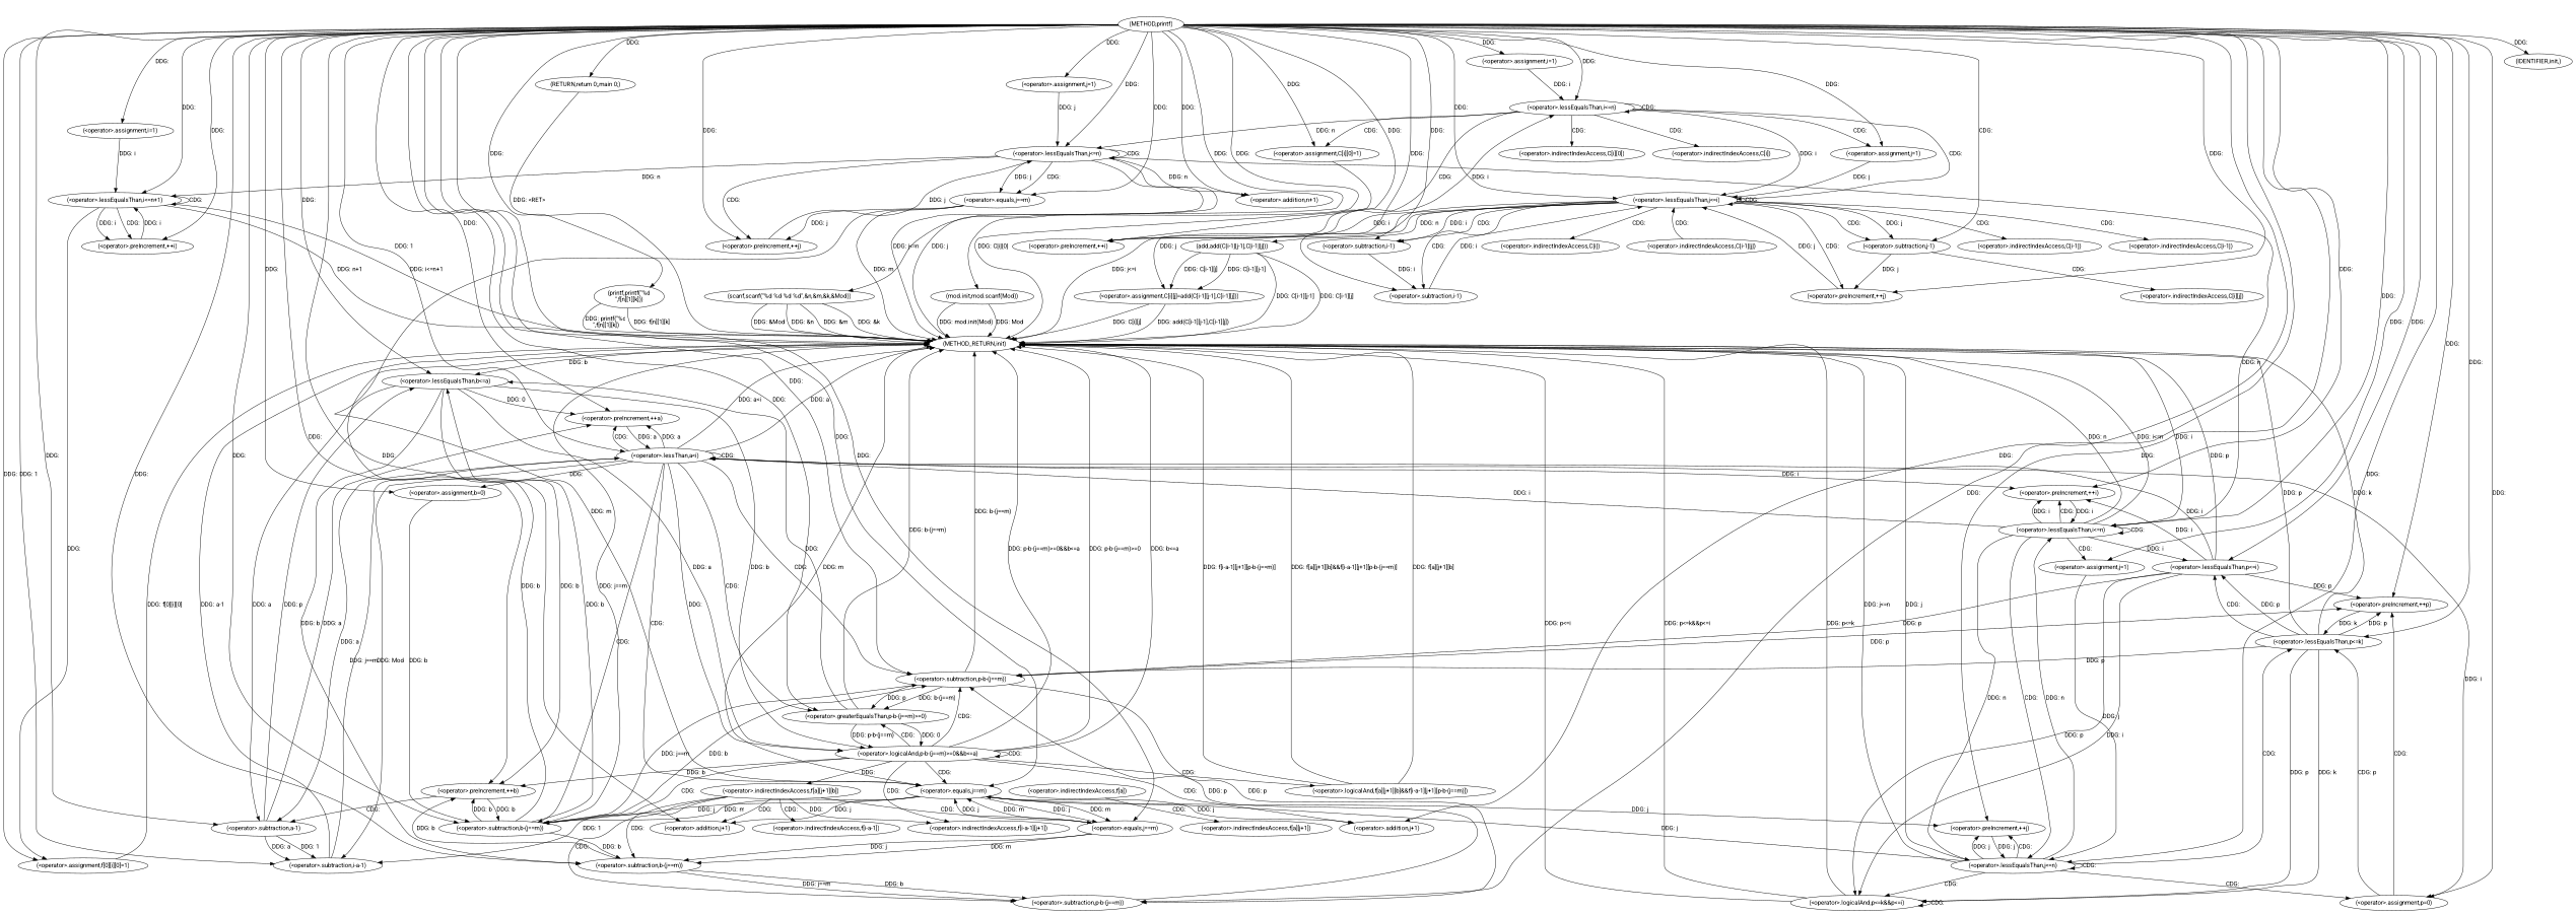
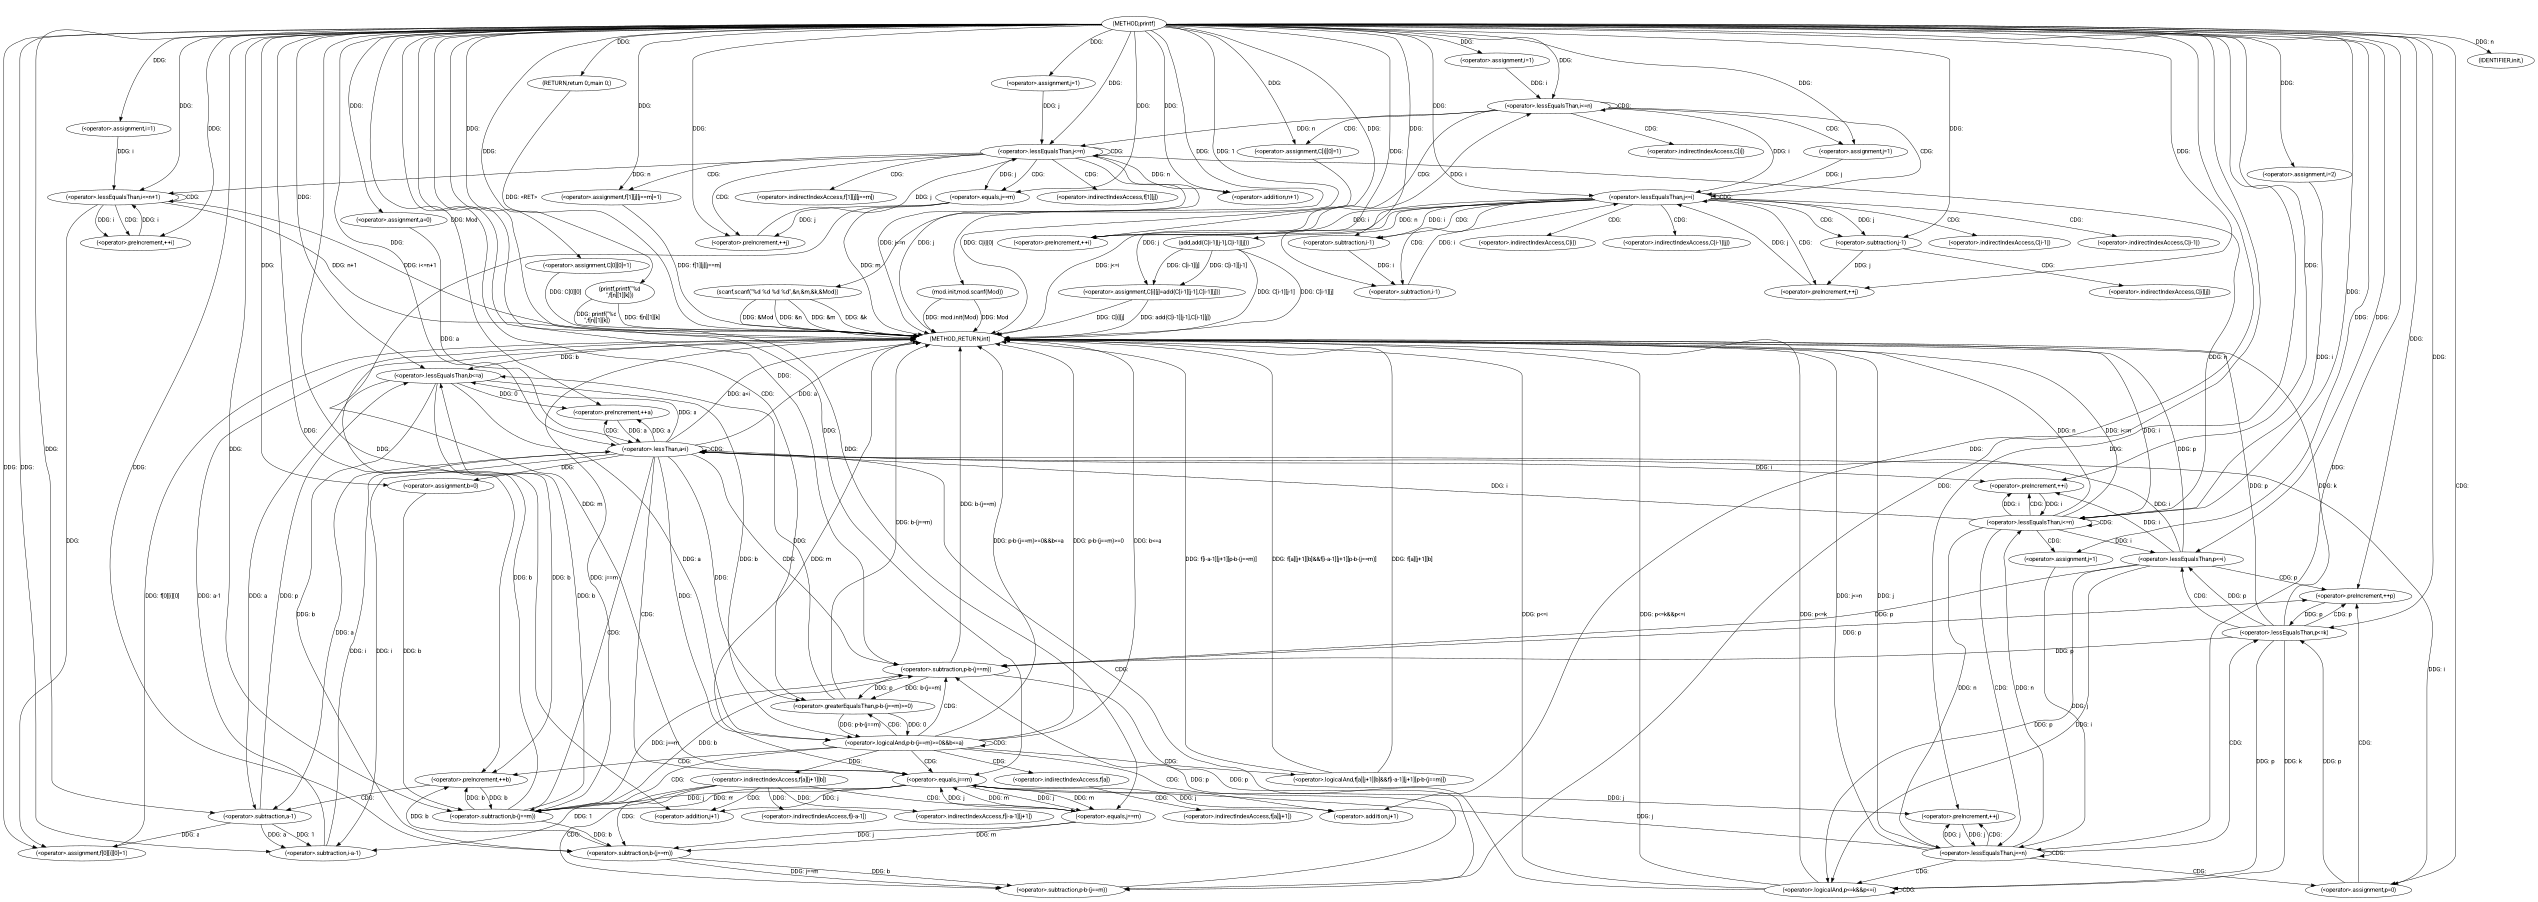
  digraph {
    fontname=Roboto
    node [fontname=Roboto]
    edge [fontname=Roboto]
    n1 [label="(METHOD,printf)"]
    n2 [label="(scanf,scanf(\"%d %d %d %d\",&n,&m,&k,&Mod))"]
    n3 [label="(mod.init,mod.scanf(Mod))"]
+   n4 [label="(<operator>.assignment,C[0][0]=1)"]
    n5 [label="(IDENTIFIER,init,)"]
    n6 [label="(printf,printf(\"%d\n\",f[n][1][k]))"]
    n7 [label="(RETURN,return 0;,main 0;)"]
    n8 [label="(<operator>.assignment,i=1)"]
    n9 [label="(<operator>.lessEqualsThan,i<=n)"]
    n10 [label="(<operator>.preIncrement,++i)"]
    n11 [label="(<operator>.assignment,j=1)"]
    n12 [label="(<operator>.lessEqualsThan,j<=n)"]
    n13 [label="(<operator>.preIncrement,++j)"]
+   n14 [label="(<operator>.assignment,f[1][j][j==m]=1)"]
    n15 [label="(<operator>.assignment,i=1)"]
    n16 [label="(<operator>.lessEqualsThan,i<=n+1)"]
    n17 [label="(<operator>.preIncrement,++i)"]
    n18 [label="(<operator>.assignment,f[0][i][0]=1)"]
+   n19 [label="(<operator>.assignment,i=2)"]
    n20 [label="(<operator>.lessEqualsThan,i<=n)"]
    n21 [label="(<operator>.preIncrement,++i)"]
    n22 [label="(<operator>.assignment,C[i][0]=1)"]
    n23 [label="(<operator>.assignment,j=1)"]
    n24 [label="(<operator>.lessEqualsThan,j<=n)"]
    n25 [label="(<operator>.preIncrement,++j)"]
    n26 [label="(<operator>.assignment,j=1)"]
    n27 [label="(<operator>.lessEqualsThan,j<=i)"]
    n28 [label="(<operator>.preIncrement,++j)"]
    n29 [label="(<operator>.addition,n+1)"]
    n30 [label="(<operator>.assignment,p=0)"]
    n31 [label="(<operator>.preIncrement,++p)"]
    n32 [label="(<operator>.equals,j==m)"]
+   n33 [label="(<operator>.assignment,a=0)"]
    n34 [label="(<operator>.lessThan,a<i)"]
    n35 [label="(<operator>.preIncrement,++a)"]
    n36 [label="(<operator>.lessEqualsThan,p<=k)"]
    n37 [label="(<operator>.lessEqualsThan,p<=i)"]
    n38 [label="(<operator>.assignment,b=0)"]
    n39 [label="(<operator>.preIncrement,++b)"]
    n40 [label="(<operator>.subtraction,j-1)"]
    n41 [label="(<operator>.greaterEqualsThan,p-b-(j==m)>=0)"]
    n42 [label="(<operator>.lessEqualsThan,b<=a)"]
    n43 [label="(<operator>.subtraction,i-1)"]
    n44 [label="(<operator>.subtraction,i-1)"]
    n45 [label="(<operator>.subtraction,p-b-(j==m))"]
    n46 [label="(<operator>.subtraction,b-(j==m))"]
    n47 [label="(<operator>.subtraction,p-b-(j==m))"]
    n48 [label="(<operator>.equals,j==m)"]
    n49 [label="(<operator>.addition,j+1)"]
    n50 [label="(<operator>.addition,j+1)"]
    n51 [label="(<operator>.subtraction,b-(j==m))"]
    n52 [label="(<operator>.subtraction,i-a-1)"]
    n53 [label="(<operator>.equals,j==m)"]
    n54 [label="(<operator>.subtraction,a-1)"]
-   n55 [label="(METHOD_RETURN,init)"]
-   n56 [label="(<operator>.indirectIndexAccess,C[i][0])"]
+   n55 [label="(METHOD_RETURN,int)"]
    n57 [label="(<operator>.indirectIndexAccess,C[i])"]
+   n58 [label="(<operator>.indirectIndexAccess,f[1][j][j==m])"]
+   n59 [label="(<operator>.indirectIndexAccess,f[1][j])"]
    n60 [label="(<operator>.logicalAnd,p<=k&&p<=i)"]
    n61 [label="(<operator>.assignment,C[i][j]=add(C[i-1][j-1],C[i-1][j]))"]
    n62 [label="(add,add(C[i-1][j-1],C[i-1][j]))"]
    n63 [label="(<operator>.indirectIndexAccess,C[i])"]
    n64 [label="(<operator>.indirectIndexAccess,C[i-1][j])"]
    n65 [label="(<operator>.indirectIndexAccess,C[i-1])"]
    n66 [label="(<operator>.indirectIndexAccess,C[i-1])"]
    n67 [label="(<operator>.logicalAnd,p-b-(j==m)>=0&&b<=a)"]
    n68 [label="(<operator>.indirectIndexAccess,C[i][j])"]
    n69 [label="(<operator>.logicalAnd,f[a][j+1][b]&&f[i-a-1][j+1][p-b-(j==m)])"]
    n70 [label="(<operator>.indirectIndexAccess,f[a][j+1][b])"]
    n71 [label="(<operator>.indirectIndexAccess,f[a])"]
    n72 [label="(<operator>.indirectIndexAccess,f[i-a-1][j+1])"]
    n73 [label="(<operator>.indirectIndexAccess,f[i-a-1])"]
    n74 [label="(<operator>.indirectIndexAccess,f[a][j+1])"]
    n1 -> n2 [label="DDG: "]
-   n1 -> n3 [label="DDG: "]
-   n1 -> n5 [label="DDG: "]
+   n1 -> n3 [label="DDG: 1"]
+   n1 -> n4 [label="DDG: "]
+   n1 -> n5 [label="DDG: n"]
    n1 -> n6 [label="DDG: "]
    n1 -> n7 [label="DDG: "]
    n1 -> n8 [label="DDG: "]
    n1 -> n9 [label="DDG: "]
    n1 -> n10 [label="DDG: "]
    n1 -> n11 [label="DDG: "]
    n1 -> n12 [label="DDG: "]
    n1 -> n13 [label="DDG: "]
+   n1 -> n14 [label="DDG: "]
    n1 -> n15 [label="DDG: "]
    n1 -> n16 [label="DDG: "]
    n1 -> n17 [label="DDG: "]
    n1 -> n18 [label="DDG: "]
+   n1 -> n19 [label="DDG: "]
    n1 -> n20 [label="DDG: "]
    n1 -> n21 [label="DDG: "]
    n1 -> n22 [label="DDG: "]
    n1 -> n23 [label="DDG: "]
    n1 -> n24 [label="DDG: "]
    n1 -> n25 [label="DDG: "]
    n1 -> n26 [label="DDG: "]
    n1 -> n27 [label="DDG: "]
    n1 -> n28 [label="DDG: "]
    n1 -> n29 [label="DDG: "]
-   n1 -> n30 [label="DDG: "]
+   n1 -> n30 [label="CDG: "]
    n1 -> n31 [label="DDG: "]
    n1 -> n32 [label="DDG: "]
-   n1 -> n34 [label="DDG: 1"]
-   n1 -> n35 [label="DDG: "]
+   n1 -> n33 [label="DDG: "]
+   n1 -> n34 [label="DDG: "]
+   n1 -> n35 [label="DDG: Mod"]
    n1 -> n36 [label="DDG: "]
    n1 -> n37 [label="DDG: "]
    n1 -> n38 [label="DDG: "]
    n1 -> n39 [label="DDG: "]
-   n1 -> n40 [label="CDG: "]
-   n1 -> n41 [label="DDG: "]
+   n1 -> n40 [label="DDG: "]
+   n1 -> n41 [label="CDG: "]
    n1 -> n42 [label="DDG: "]
    n1 -> n43 [label="DDG: "]
    n1 -> n44 [label="DDG: "]
    n1 -> n45 [label="DDG: "]
    n1 -> n46 [label="DDG: "]
    n1 -> n47 [label="DDG: "]
    n1 -> n48 [label="DDG: "]
    n1 -> n49 [label="DDG: "]
    n1 -> n50 [label="DDG: "]
    n1 -> n51 [label="DDG: "]
-   n1 -> n52 [label="DDG: 1"]
+   n1 -> n52 [label="DDG: "]
    n1 -> n53 [label="DDG: "]
    n1 -> n54 [label="DDG: "]
    n2 -> n55 [label="DDG: &n"]
    n2 -> n55 [label="DDG: &m"]
    n2 -> n55 [label="DDG: &k"]
    n2 -> n55 [label="DDG: &Mod"]
    n3 -> n55 [label="DDG: Mod"]
    n3 -> n55 [label="DDG: mod.init(Mod)"]
+   n4 -> n55 [label="DDG: C[0][0]"]
    n6 -> n55 [label="DDG: f[n][1][k]"]
    n6 -> n55 [label="DDG: printf(\"%d\n\",f[n][1][k])"]
    n7 -> n55 [label="DDG: <RET>"]
    n8 -> n9 [label="DDG: i"]
    n9 -> n9 [label="CDG: "]
    n9 -> n10 [label="CDG: "]
    n9 -> n12 [label="DDG: n"]
    n9 -> n22 [label="CDG: "]
    n9 -> n26 [label="CDG: "]
    n9 -> n27 [label="DDG: i"]
    n9 -> n27 [label="CDG: "]
-   n9 -> n56 [label="CDG: "]
    n9 -> n57 [label="CDG: "]
    n10 -> n9 [label="DDG: i"]
    n11 -> n12 [label="DDG: j"]
    n12 -> n12 [label="CDG: "]
    n12 -> n13 [label="CDG: "]
+   n12 -> n14 [label="CDG: "]
    n12 -> n16 [label="DDG: n"]
    n12 -> n20 [label="DDG: n"]
    n12 -> n29 [label="DDG: n"]
    n12 -> n32 [label="DDG: j"]
    n12 -> n32 [label="CDG: "]
    n12 -> n55 [label="DDG: j"]
    n12 -> n55 [label="DDG: j<=n"]
+   n12 -> n58 [label="CDG: "]
+   n12 -> n59 [label="CDG: "]
    n13 -> n12 [label="DDG: j"]
+   n14 -> n55 [label="DDG: f[1][j][j==m]"]
    n15 -> n16 [label="DDG: i"]
    n16 -> n16 [label="CDG: "]
    n16 -> n17 [label="DDG: i"]
    n16 -> n17 [label="CDG: "]
    n16 -> n18 [label="DDG: "]
    n16 -> n55 [label="DDG: n+1"]
    n16 -> n55 [label="DDG: i<=n+1"]
    n17 -> n16 [label="DDG: i"]
    n18 -> n55 [label="DDG: f[0][i][0]"]
+   n19 -> n20 [label="DDG: i"]
    n20 -> n20 [label="CDG: "]
    n20 -> n21 [label="DDG: i"]
    n20 -> n21 [label="CDG: "]
    n20 -> n23 [label="CDG: "]
    n20 -> n24 [label="DDG: n"]
    n20 -> n24 [label="CDG: "]
    n20 -> n34 [label="DDG: i"]
    n20 -> n37 [label="DDG: i"]
    n20 -> n55 [label="DDG: i"]
    n20 -> n55 [label="DDG: n"]
    n20 -> n55 [label="DDG: i<=n"]
    n21 -> n20 [label="DDG: i"]
    n22 -> n55 [label="DDG: C[i][0]"]
    n23 -> n24 [label="DDG: j"]
    n24 -> n20 [label="DDG: n"]
    n24 -> n24 [label="CDG: "]
    n24 -> n25 [label="DDG: j"]
    n24 -> n25 [label="CDG: "]
    n24 -> n30 [label="CDG: "]
    n24 -> n36 [label="CDG: "]
    n24 -> n48 [label="DDG: j"]
    n24 -> n55 [label="DDG: j"]
    n24 -> n55 [label="DDG: j<=n"]
    n24 -> n60 [label="CDG: "]
    n25 -> n24 [label="DDG: j"]
    n26 -> n27 [label="DDG: j"]
    n27 -> n10 [label="DDG: i"]
    n27 -> n27 [label="CDG: "]
    n27 -> n28 [label="CDG: "]
    n27 -> n40 [label="DDG: j"]
    n27 -> n40 [label="CDG: "]
    n27 -> n43 [label="DDG: i"]
    n27 -> n43 [label="CDG: "]
    n27 -> n44 [label="CDG: "]
    n27 -> n55 [label="DDG: j<=i"]
    n27 -> n61 [label="DDG: j"]
    n27 -> n62 [label="DDG: n"]
    n27 -> n63 [label="CDG: "]
-   n64 -> n27 [label="CDG: "]
+   n27 -> n64 [label="CDG: "]
    n27 -> n65 [label="CDG: "]
    n27 -> n66 [label="CDG: "]
    n28 -> n27 [label="DDG: j"]
    n30 -> n31 [label="CDG: "]
-   n30 -> n36 [label="CDG: p"]
-   n31 -> n36 [label="DDG: k"]
+   n30 -> n36 [label="DDG: p"]
+   n31 -> n36 [label="DDG: p"]
    n32 -> n13 [label="DDG: j"]
    n32 -> n48 [label="DDG: m"]
    n32 -> n55 [label="DDG: m"]
+   n33 -> n34 [label="DDG: a"]
    n34 -> n21 [label="DDG: i"]
    n34 -> n30 [label="DDG: i"]
    n34 -> n34 [label="CDG: "]
    n34 -> n35 [label="DDG: a"]
    n34 -> n35 [label="CDG: "]
    n34 -> n38 [label="DDG: "]
-   n34 -> n41 [label="CDG: "]
+   n34 -> n41 [label="DDG: "]
+   n34 -> n42 [label="DDG: a"]
    n34 -> n45 [label="CDG: "]
    n34 -> n46 [label="CDG: "]
    n34 -> n48 [label="CDG: "]
-   n34 -> n52 [label="DDG: Mod"]
+   n34 -> n52 [label="DDG: i"]
    n34 -> n54 [label="DDG: a"]
    n34 -> n55 [label="DDG: a"]
    n34 -> n55 [label="DDG: a<i"]
    n34 -> n67 [label="DDG: "]
    n35 -> n34 [label="DDG: a"]
-   n36 -> n31 [label="DDG: p"]
+   n36 -> n31 [label="CDG: p"]
    n36 -> n37 [label="DDG: p"]
    n36 -> n37 [label="CDG: "]
    n36 -> n45 [label="DDG: p"]
    n36 -> n55 [label="DDG: p"]
    n36 -> n55 [label="DDG: k"]
    n36 -> n60 [label="DDG: p"]
    n36 -> n60 [label="DDG: k"]
    n37 -> n21 [label="DDG: i"]
-   n37 -> n31 [label="DDG: p"]
+   n37 -> n31 [label="CDG: p"]
    n37 -> n34 [label="DDG: i"]
    n37 -> n45 [label="DDG: p"]
    n37 -> n55 [label="DDG: p"]
    n37 -> n60 [label="DDG: p"]
    n37 -> n60 [label="DDG: i"]
    n38 -> n46 [label="DDG: b"]
    n39 -> n46 [label="DDG: b"]
    n39 -> n54 [label="CDG: "]
    n40 -> n28 [label="DDG: j"]
    n40 -> n68 [label="CDG: "]
    n41 -> n42 [label="DDG: "]
    n41 -> n55 [label="DDG: b-(j==m)"]
    n41 -> n67 [label="DDG: 0"]
    n41 -> n67 [label="DDG: p-b-(j==m)"]
    n42 -> n35 [label="DDG: 0"]
    n42 -> n39 [label="DDG: b"]
    n42 -> n51 [label="DDG: b"]
    n42 -> n54 [label="DDG: a"]
    n42 -> n67 [label="DDG: a"]
    n42 -> n67 [label="DDG: b"]
    n43 -> n44 [label="DDG: i"]
    n44 -> n27 [label="DDG: i"]
    n45 -> n31 [label="DDG: p"]
    n45 -> n41 [label="DDG: b-(j==m)"]
    n45 -> n41 [label="DDG: p"]
    n45 -> n47 [label="DDG: p"]
    n45 -> n55 [label="DDG: b-(j==m)"]
    n46 -> n39 [label="DDG: b"]
    n46 -> n42 [label="DDG: b"]
    n46 -> n45 [label="DDG: b"]
    n46 -> n45 [label="DDG: j==m"]
    n46 -> n51 [label="DDG: b"]
    n46 -> n55 [label="DDG: b"]
    n46 -> n55 [label="DDG: j==m"]
    n47 -> n45 [label="DDG: p"]
    n48 -> n25 [label="DDG: j"]
    n48 -> n46 [label="DDG: j"]
    n48 -> n46 [label="DDG: m"]
    n48 -> n49 [label="DDG: j"]
    n48 -> n50 [label="DDG: j"]
    n48 -> n53 [label="DDG: j"]
    n48 -> n53 [label="DDG: m"]
    n48 -> n55 [label="DDG: m"]
    n51 -> n39 [label="DDG: b"]
    n51 -> n47 [label="DDG: b"]
    n51 -> n47 [label="DDG: j==m"]
-   n52 -> n34 [label="DDG: j==m"]
+   n52 -> n34 [label="DDG: i"]
    n52 -> n55 [label="DDG: a-1"]
    n53 -> n48 [label="DDG: j"]
    n53 -> n48 [label="DDG: m"]
    n53 -> n51 [label="DDG: j"]
    n53 -> n51 [label="DDG: m"]
-   n54 -> n35 [label="DDG: a"]
+   n54 -> n18 [label="DDG: a"]
    n54 -> n42 [label="DDG: p"]
    n54 -> n52 [label="DDG: a"]
    n54 -> n52 [label="DDG: 1"]
    n55 -> n42 [label="DDG: b"]
+   n60 -> n34 [label="CDG: "]
    n60 -> n55 [label="DDG: p<=k"]
    n60 -> n55 [label="DDG: p<=i"]
    n60 -> n55 [label="DDG: p<=k&&p<=i"]
    n60 -> n60 [label="CDG: "]
    n61 -> n55 [label="DDG: C[i][j]"]
    n61 -> n55 [label="DDG: add(C[i-1][j-1],C[i-1][j])"]
    n62 -> n55 [label="DDG: C[i-1][j-1]"]
    n62 -> n55 [label="DDG: C[i-1][j]"]
    n62 -> n61 [label="DDG: C[i-1][j]"]
    n62 -> n61 [label="DDG: C[i-1][j-1]"]
-   n67 -> n39 [label="DDG: b"]
+   n67 -> n39 [label="CDG: "]
    n67 -> n41 [label="CDG: "]
    n67 -> n45 [label="CDG: "]
    n67 -> n46 [label="CDG: "]
    n67 -> n48 [label="CDG: "]
    n67 -> n49 [label="CDG: "]
    n67 -> n55 [label="DDG: p-b-(j==m)>=0"]
    n67 -> n55 [label="DDG: b<=a"]
    n67 -> n55 [label="DDG: p-b-(j==m)>=0&&b<=a"]
    n67 -> n67 [label="CDG: "]
    n67 -> n69 [label="CDG: "]
    n67 -> n70 [label="DDG: "]
-   n67 -> n72 [label="CDG: "]
+   n67 -> n71 [label="CDG: "]
    n69 -> n55 [label="DDG: f[a][j+1][b]"]
    n69 -> n55 [label="DDG: f[i-a-1][j+1][p-b-(j==m)]"]
    n69 -> n55 [label="DDG: f[a][j+1][b]&&f[i-a-1][j+1][p-b-(j==m)]"]
    n70 -> n47 [label="CDG: "]
    n70 -> n50 [label="CDG: "]
    n70 -> n51 [label="CDG: "]
    n70 -> n52 [label="DDG: 1"]
    n70 -> n53 [label="CDG: "]
    n70 -> n72 [label="DDG: "]
-   n70 -> n73 [label="CDG: "]
+   n70 -> n73 [label="DDG: "]
    n71 -> n74 [label="CDG: "]
  }
